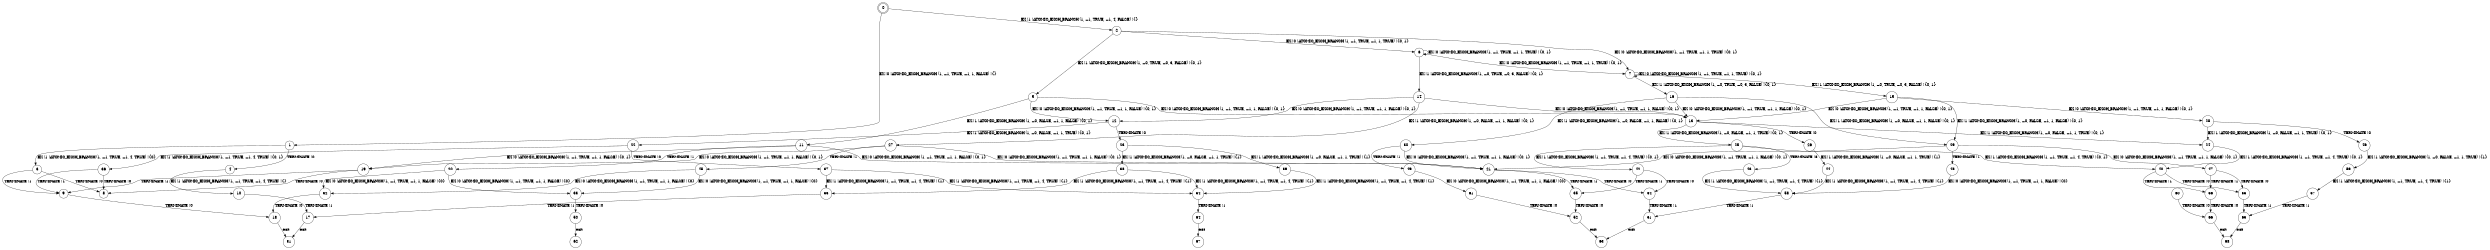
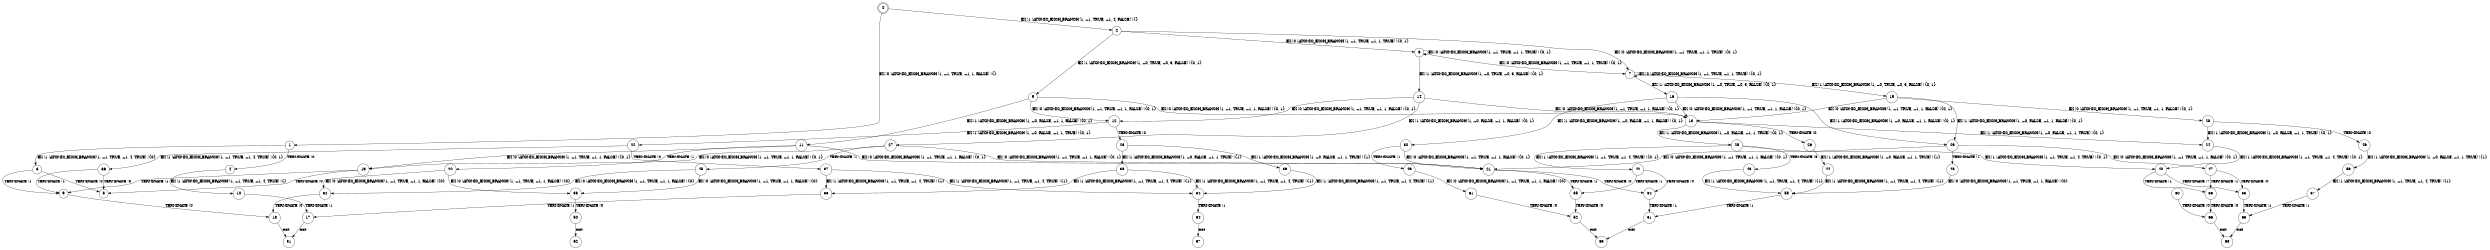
  digraph {
    node [shape=circle]
    0 [peripheries=2]
    1
    2
    3
    4
    5
    6
    7
    8
    9
    10
    11
    12
    13
    14
    15
    16
    18
    17
    19
    20
    21
    22
    23
    24
    25
    26
    27
    28
    29
    30
    31
    32
    33
    34
    35
    36
    37
    38
    39
    40
    42
    43
    44
    45
    46
    47
    48
    49
    50
    51
    52
    53
    54
    55
    56
    58
    59
    61
    62
    63
    64
    65
    66
    57
    60
    67
    68
    0 -> 1 [label="EX !0 !ATOMIC_EXCH_BRANCH (1, +1, TRUE, +1, 1, FALSE) !{}"]
    0 -> 2 [label="EX !1 !ATOMIC_EXCH_BRANCH (1, +1, TRUE, +1, 4, FALSE) !{}"]
    1 -> 3 [label="EX !1 !ATOMIC_EXCH_BRANCH (1, +1, TRUE, +1, 4, TRUE) !{0}"]
    1 -> 4 [label="TERMINATE !0"]
    2 -> 5 [label="EX !1 !ATOMIC_EXCH_BRANCH (1, +0, TRUE, +0, 3, FALSE) !{0, 1}"]
    2 -> 6 [label="EX !0 !ATOMIC_EXCH_BRANCH (1, +1, TRUE, +1, 1, TRUE) !{0, 1}"]
    2 -> 7 [label="EX !0 !ATOMIC_EXCH_BRANCH (1, +1, TRUE, +1, 1, TRUE) !{0, 1}"]
    3 -> 8 [label="TERMINATE !0"]
    3 -> 9 [label="TERMINATE !1"]
    4 -> 10 [label="EX !1 !ATOMIC_EXCH_BRANCH (1, +1, TRUE, +1, 4, TRUE) !{}"]
    5 -> 11 [label="EX !1 !ATOMIC_EXCH_BRANCH (1, +0, FALSE, +1, 1, FALSE) !{0, 1}"]
    5 -> 12 [label="EX !0 !ATOMIC_EXCH_BRANCH (1, +1, TRUE, +1, 1, FALSE) !{0, 1}"]
    5 -> 13 [label="EX !0 !ATOMIC_EXCH_BRANCH (1, +1, TRUE, +1, 1, FALSE) !{0, 1}"]
    6 -> 6 [label="EX !0 !ATOMIC_EXCH_BRANCH (1, +1, TRUE, +1, 1, TRUE) !{0, 1}"]
    6 -> 7 [label="EX !0 !ATOMIC_EXCH_BRANCH (1, +1, TRUE, +1, 1, TRUE) !{0, 1}"]
    6 -> 14 [label="EX !1 !ATOMIC_EXCH_BRANCH (1, +0, TRUE, +0, 3, FALSE) !{0, 1}"]
    7 -> 7 [label="EX !0 !ATOMIC_EXCH_BRANCH (1, +1, TRUE, +1, 1, TRUE) !{0, 1}"]
    7 -> 15 [label="EX !1 !ATOMIC_EXCH_BRANCH (1, +0, TRUE, +0, 3, FALSE) !{0, 1}"]
    7 -> 16 [label="EX !1 !ATOMIC_EXCH_BRANCH (1, +0, TRUE, +0, 3, FALSE) !{0, 1}"]
    9 -> 18 [label="TERMINATE !0"]
    10 -> 17 [label="TERMINATE !1"]
    11 -> 19 [label="EX !0 !ATOMIC_EXCH_BRANCH (1, +1, TRUE, +1, 1, FALSE) !{0, 1}"]
    11 -> 20 [label="TERMINATE !1"]
    11 -> 21 [label="EX !0 !ATOMIC_EXCH_BRANCH (1, +1, TRUE, +1, 1, FALSE) !{0, 1}"]
    12 -> 22 [label="EX !1 !ATOMIC_EXCH_BRANCH (1, +0, FALSE, +1, 1, TRUE) !{0, 1}"]
    12 -> 23 [label="TERMINATE !0"]
    13 -> 24 [label="EX !1 !ATOMIC_EXCH_BRANCH (1, +0, FALSE, +1, 1, TRUE) !{0, 1}"]
    13 -> 25 [label="EX !1 !ATOMIC_EXCH_BRANCH (1, +0, FALSE, +1, 1, TRUE) !{0, 1}"]
    13 -> 26 [label="TERMINATE !0"]
    14 -> 12 [label="EX !0 !ATOMIC_EXCH_BRANCH (1, +1, TRUE, +1, 1, FALSE) !{0, 1}"]
    14 -> 13 [label="EX !0 !ATOMIC_EXCH_BRANCH (1, +1, TRUE, +1, 1, FALSE) !{0, 1}"]
    14 -> 27 [label="EX !1 !ATOMIC_EXCH_BRANCH (1, +0, FALSE, +1, 1, FALSE) !{0, 1}"]
    15 -> 13 [label="EX !0 !ATOMIC_EXCH_BRANCH (1, +1, TRUE, +1, 1, FALSE) !{0, 1}"]
    15 -> 28 [label="EX !0 !ATOMIC_EXCH_BRANCH (1, +1, TRUE, +1, 1, FALSE) !{0, 1}"]
    15 -> 29 [label="EX !1 !ATOMIC_EXCH_BRANCH (1, +0, FALSE, +1, 1, FALSE) !{0, 1}"]
    16 -> 13 [label="EX !0 !ATOMIC_EXCH_BRANCH (1, +1, TRUE, +1, 1, FALSE) !{0, 1}"]
    16 -> 29 [label="EX !1 !ATOMIC_EXCH_BRANCH (1, +0, FALSE, +1, 1, FALSE) !{0, 1}"]
    16 -> 30 [label="EX !1 !ATOMIC_EXCH_BRANCH (1, +0, FALSE, +1, 1, FALSE) !{0, 1}"]
    18 -> 31 [label=exit]
    17 -> 31 [label=exit]
    19 -> 8 [label="TERMINATE !0"]
    19 -> 9 [label="TERMINATE !1"]
    20 -> 32 [label="EX !0 !ATOMIC_EXCH_BRANCH (1, +1, TRUE, +1, 1, FALSE) !{0}"]
    20 -> 33 [label="EX !0 !ATOMIC_EXCH_BRANCH (1, +1, TRUE, +1, 1, FALSE) !{0}"]
    21 -> 34 [label="TERMINATE !0"]
    21 -> 35 [label="TERMINATE !1"]
    22 -> 36 [label="EX !1 !ATOMIC_EXCH_BRANCH (1, +1, TRUE, +1, 4, TRUE) !{0, 1}"]
    22 -> 37 [label="TERMINATE !0"]
    23 -> 38 [label="EX !1 !ATOMIC_EXCH_BRANCH (1, +0, FALSE, +1, 1, TRUE) !{1}"]
    23 -> 39 [label="EX !1 !ATOMIC_EXCH_BRANCH (1, +0, FALSE, +1, 1, TRUE) !{1}"]
    24 -> 40 [label="EX !1 !ATOMIC_EXCH_BRANCH (1, +1, TRUE, +1, 4, TRUE) !{0, 1}"]
    25 -> 40 [label="EX !1 !ATOMIC_EXCH_BRANCH (1, +1, TRUE, +1, 4, TRUE) !{0, 1}"]
    25 -> 42 [label="EX !1 !ATOMIC_EXCH_BRANCH (1, +1, TRUE, +1, 4, TRUE) !{0, 1}"]
    25 -> 43 [label="TERMINATE !8"]
    26 -> 44 [label="EX !1 !ATOMIC_EXCH_BRANCH (1, +0, FALSE, +1, 1, TRUE) !{1}"]
    27 -> 19 [label="EX !0 !ATOMIC_EXCH_BRANCH (1, +1, TRUE, +1, 1, FALSE) !{0, 1}"]
    27 -> 21 [label="EX !0 !ATOMIC_EXCH_BRANCH (1, +1, TRUE, +1, 1, FALSE) !{0, 1}"]
    27 -> 45 [label="TERMINATE !1"]
    28 -> 24 [label="EX !1 !ATOMIC_EXCH_BRANCH (1, +0, FALSE, +1, 1, TRUE) !{0, 1}"]
    28 -> 46 [label="TERMINATE !0"]
    29 -> 21 [label="EX !0 !ATOMIC_EXCH_BRANCH (1, +1, TRUE, +1, 1, FALSE) !{0, 1}"]
    29 -> 47 [label="EX !0 !ATOMIC_EXCH_BRANCH (1, +1, TRUE, +1, 1, FALSE) !{0, 1}"]
    29 -> 48 [label="TERMINATE !1"]
    30 -> 21 [label="EX !0 !ATOMIC_EXCH_BRANCH (1, +1, TRUE, +1, 1, FALSE) !{0, 1}"]
    30 -> 49 [label="TERMINATE !1"]
    32 -> 18 [label="TERMINATE !0"]
    33 -> 50 [label="TERMINATE !0"]
    34 -> 51 [label="TERMINATE !1"]
    35 -> 52 [label="TERMINATE !0"]
    36 -> 8 [label="TERMINATE !0"]
    36 -> 9 [label="TERMINATE !1"]
    37 -> 53 [label="EX !1 !ATOMIC_EXCH_BRANCH (1, +1, TRUE, +1, 4, TRUE) !{1}"]
    37 -> 54 [label="EX !1 !ATOMIC_EXCH_BRANCH (1, +1, TRUE, +1, 4, TRUE) !{1}"]
    38 -> 53 [label="EX !1 !ATOMIC_EXCH_BRANCH (1, +1, TRUE, +1, 4, TRUE) !{1}"]
    38 -> 54 [label="EX !1 !ATOMIC_EXCH_BRANCH (1, +1, TRUE, +1, 4, TRUE) !{1}"]
    39 -> 54 [label="EX !1 !ATOMIC_EXCH_BRANCH (1, +1, TRUE, +1, 4, TRUE) !{1}"]
-   40 -> 55 [label="TERMINATE !0"]
+   40 -> 55 [label="TERMINATE !7"]
    40 -> 56 [label="TERMINATE !1"]
    42 -> 34 [label="TERMINATE !0"]
    42 -> 35 [label="TERMINATE !1"]
    43 -> 58 [label="EX !1 !ATOMIC_EXCH_BRANCH (1, +1, TRUE, +1, 4, TRUE) !{1}"]
    44 -> 58 [label="EX !1 !ATOMIC_EXCH_BRANCH (1, +1, TRUE, +1, 4, TRUE) !{1}"]
    45 -> 32 [label="EX !0 !ATOMIC_EXCH_BRANCH (1, +1, TRUE, +1, 1, FALSE) !{0}"]
    45 -> 33 [label="EX !0 !ATOMIC_EXCH_BRANCH (1, +1, TRUE, +1, 1, FALSE) !{0}"]
    46 -> 59 [label="EX !1 !ATOMIC_EXCH_BRANCH (1, +0, FALSE, +1, 1, TRUE) !{1}"]
    47 -> 55 [label="TERMINATE !0"]
    47 -> 56 [label="TERMINATE !1"]
    48 -> 58 [label="EX !0 !ATOMIC_EXCH_BRANCH (1, +1, TRUE, +1, 1, FALSE) !{0}"]
    49 -> 61 [label="EX !0 !ATOMIC_EXCH_BRANCH (1, +1, TRUE, +1, 1, FALSE) !{0}"]
    50 -> 62 [label=exit]
    51 -> 63 [label=exit]
    52 -> 63 [label=exit]
    53 -> 17 [label="TERMINATE !1"]
    54 -> 64 [label="TERMINATE !1"]
    55 -> 65 [label="TERMINATE !1"]
    56 -> 66 [label="TERMINATE !0"]
    58 -> 51 [label="TERMINATE !1"]
    59 -> 57 [label="EX !1 !ATOMIC_EXCH_BRANCH (1, +1, TRUE, +1, 4, TRUE) !{1}"]
    61 -> 52 [label="TERMINATE !0"]
    64 -> 67 [label=exit]
    65 -> 68 [label=exit]
    66 -> 68 [label=exit]
    57 -> 65 [label="TERMINATE !1"]
    60 -> 66 [label="TERMINATE !0"]
  }
